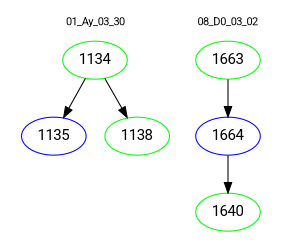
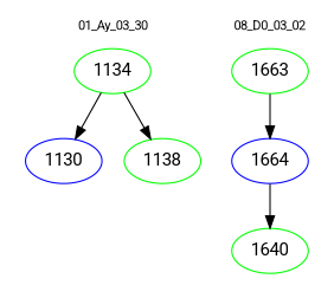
  digraph {
    fontname=Roboto
    node [color=green fontname=Roboto]
    edge [color=black fontname=Roboto]
    n1 [label=1134]
-   n2 [color=blue label=1135]
+   n2 [color=blue label=1130]
    n3 [label=1138]
    n4 [label=1663]
    n5 [label=1640]
    n6 [color=blue label=1664]
    subgraph cluster_1 {
      color=white
      fontsize=10
      label="01_Ay_03_30"
      n1
      n2
      n3
    }
    subgraph cluster_2 {
      color=white
      fontsize=10
      label="08_D0_03_02"
      n4
      n5
      n6
    }
    n1 -> n2
    n1 -> n3
    n4 -> n6
    n6 -> n5
  }
